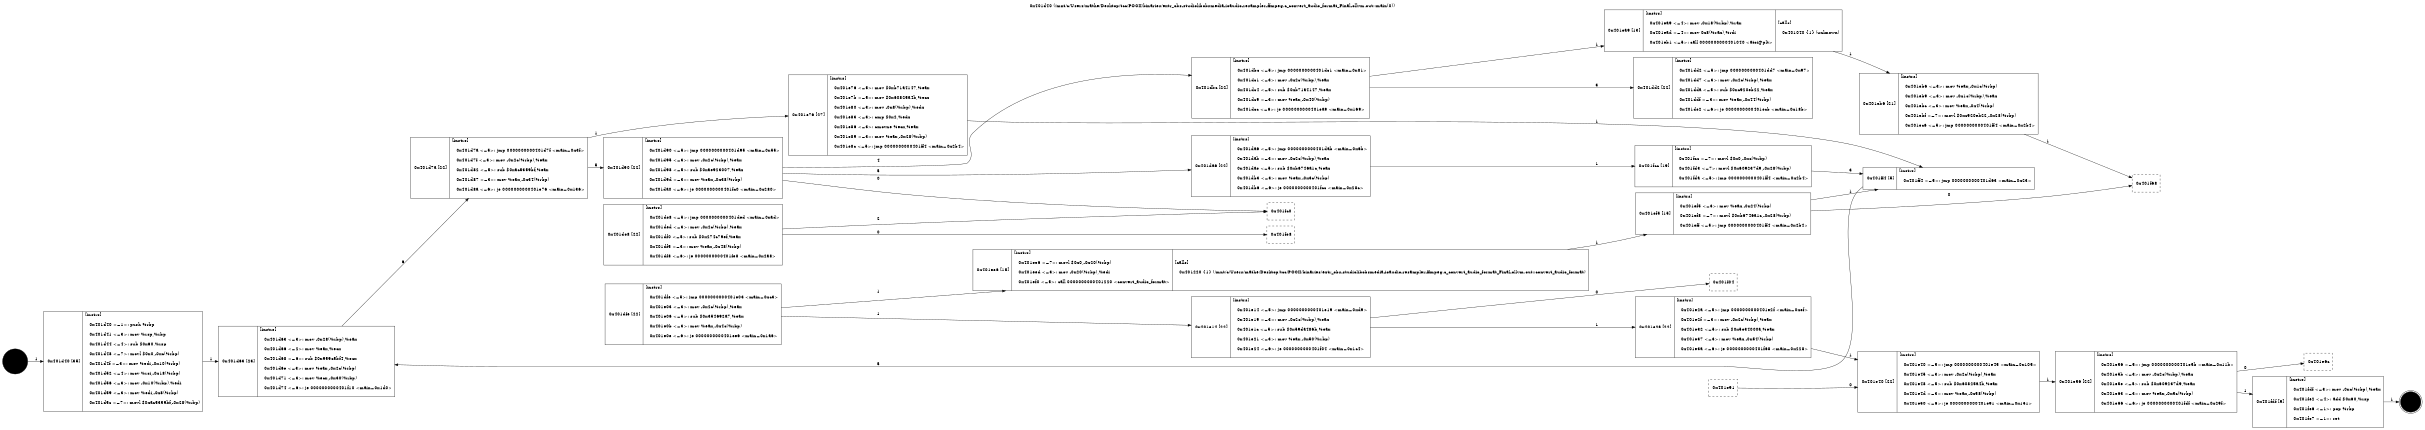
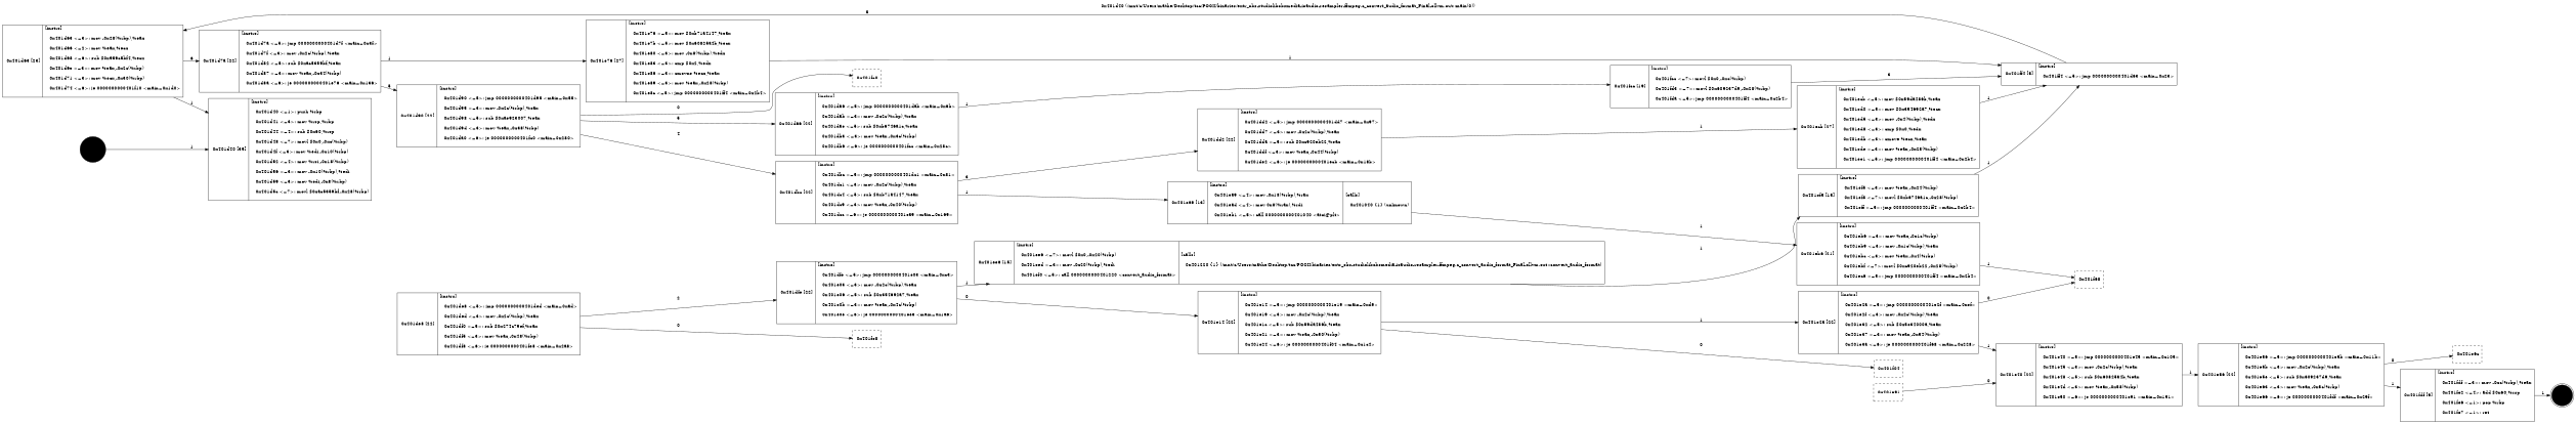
  digraph {
    label="0x401d40 (/mnt/c/Users/mathe/Desktop/tcc/POCII/binaries/extr_obs-studiolibobsmedia-ioaudio-resampler-ffmpeg.c_convert_audio_format_Final-ollvm.out::main(0))"
    labelloc=t
    rankdir=LR
    node [shape=record]
    Entry [fillcolor=black height=0.3 shape=circle style=filled width=0.3]
    n2 [label="{\n     0x401d40 [35]\l\n     | [instrs]\l\n     &nbsp;&nbsp;0x401d40 \<+1\>: push %rbp\l\n     &nbsp;&nbsp;0x401d41 \<+3\>: mov %rsp,%rbp\l\n     &nbsp;&nbsp;0x401d44 \<+4\>: sub $0x60,%rsp\l\n     &nbsp;&nbsp;0x401d48 \<+7\>: movl $0x0,-0xc(%rbp)\l\n     &nbsp;&nbsp;0x401d4f \<+3\>: mov %edi,-0x10(%rbp)\l\n     &nbsp;&nbsp;0x401d52 \<+4\>: mov %rsi,-0x18(%rbp)\l\n     &nbsp;&nbsp;0x401d56 \<+3\>: mov -0x10(%rbp),%edi\l\n     &nbsp;&nbsp;0x401d59 \<+3\>: mov %edi,-0x8(%rbp)\l\n     &nbsp;&nbsp;0x401d5c \<+7\>: movl $0xac5359bf,-0x28(%rbp)\l\n  }"]
    n3 [label="{\n     0x401d63 [23]\l\n     | [instrs]\l\n     &nbsp;&nbsp;0x401d63 \<+3\>: mov -0x28(%rbp),%eax\l\n     &nbsp;&nbsp;0x401d66 \<+2\>: mov %eax,%ecx\l\n     &nbsp;&nbsp;0x401d68 \<+6\>: sub $0x959c5bf4,%ecx\l\n     &nbsp;&nbsp;0x401d6e \<+3\>: mov %eax,-0x2c(%rbp)\l\n     &nbsp;&nbsp;0x401d71 \<+3\>: mov %ecx,-0x30(%rbp)\l\n     &nbsp;&nbsp;0x401d74 \<+6\>: je 0000000000401f10 \<main+0x1d0\>\l\n  }"]
    n4 [label="{\n     0x401d7a [22]\l\n     | [instrs]\l\n     &nbsp;&nbsp;0x401d7a \<+5\>: jmp 0000000000401d7f \<main+0x3f\>\l\n     &nbsp;&nbsp;0x401d7f \<+3\>: mov -0x2c(%rbp),%eax\l\n     &nbsp;&nbsp;0x401d82 \<+5\>: sub $0xac5359bf,%eax\l\n     &nbsp;&nbsp;0x401d87 \<+3\>: mov %eax,-0x34(%rbp)\l\n     &nbsp;&nbsp;0x401d8a \<+6\>: je 0000000000401e76 \<main+0x136\>\l\n  }"]
    n5 [label="{\n     0x401e76 [27]\l\n     | [instrs]\l\n     &nbsp;&nbsp;0x401e76 \<+5\>: mov $0xb71a4147,%eax\l\n     &nbsp;&nbsp;0x401e7b \<+5\>: mov $0x60825a4b,%ecx\l\n     &nbsp;&nbsp;0x401e80 \<+3\>: mov -0x8(%rbp),%edx\l\n     &nbsp;&nbsp;0x401e83 \<+3\>: cmp $0x2,%edx\l\n     &nbsp;&nbsp;0x401e86 \<+3\>: cmovne %ecx,%eax\l\n     &nbsp;&nbsp;0x401e89 \<+3\>: mov %eax,-0x28(%rbp)\l\n     &nbsp;&nbsp;0x401e8c \<+5\>: jmp 0000000000401ff4 \<main+0x2b4\>\l\n  }"]
    n6 [label="{\n     0x401d90 [22]\l\n     | [instrs]\l\n     &nbsp;&nbsp;0x401d90 \<+5\>: jmp 0000000000401d95 \<main+0x55\>\l\n     &nbsp;&nbsp;0x401d95 \<+3\>: mov -0x2c(%rbp),%eax\l\n     &nbsp;&nbsp;0x401d98 \<+5\>: sub $0xae923007,%eax\l\n     &nbsp;&nbsp;0x401d9d \<+3\>: mov %eax,-0x38(%rbp)\l\n     &nbsp;&nbsp;0x401da0 \<+6\>: je 0000000000401fc0 \<main+0x280\>\l\n  }"]
    n7 [label="{\n     0x401ff4 [5]\l\n     | [instrs]\l\n     &nbsp;&nbsp;0x401ff4 \<+5\>: jmp 0000000000401d63 \<main+0x23\>\l\n  }"]
    n8 [label="{\n     0x401fc0\l\n  }" style=dashed]
    n9 [label="{\n     0x401da6 [22]\l\n     | [instrs]\l\n     &nbsp;&nbsp;0x401da6 \<+5\>: jmp 0000000000401dab \<main+0x6b\>\l\n     &nbsp;&nbsp;0x401dab \<+3\>: mov -0x2c(%rbp),%eax\l\n     &nbsp;&nbsp;0x401dae \<+5\>: sub $0xb6746a1c,%eax\l\n     &nbsp;&nbsp;0x401db3 \<+3\>: mov %eax,-0x3c(%rbp)\l\n     &nbsp;&nbsp;0x401db6 \<+6\>: je 0000000000401fcc \<main+0x28c\>\l\n  }"]
    n10 [label="{\n     0x401dbc [22]\l\n     | [instrs]\l\n     &nbsp;&nbsp;0x401dbc \<+5\>: jmp 0000000000401dc1 \<main+0x81\>\l\n     &nbsp;&nbsp;0x401dc1 \<+3\>: mov -0x2c(%rbp),%eax\l\n     &nbsp;&nbsp;0x401dc4 \<+5\>: sub $0xb71a4147,%eax\l\n     &nbsp;&nbsp;0x401dc9 \<+3\>: mov %eax,-0x40(%rbp)\l\n     &nbsp;&nbsp;0x401dcc \<+6\>: je 0000000000401ea9 \<main+0x169\>\l\n  }"]
    Exit [fillcolor=black height=0.3 peripheries=2 shape=circle style=filled width=0.3]
    n12 [label="{\n     0x401fcc [19]\l\n     | [instrs]\l\n     &nbsp;&nbsp;0x401fcc \<+7\>: movl $0x0,-0xc(%rbp)\l\n     &nbsp;&nbsp;0x401fd3 \<+7\>: movl $0x609237d9,-0x28(%rbp)\l\n     &nbsp;&nbsp;0x401fda \<+5\>: jmp 0000000000401ff4 \<main+0x2b4\>\l\n  }"]
    n13 [label="{\n     0x401e6c\l\n  }" style=dashed]
    n14 [label="{\n     0x401ea9 [13]\l\n     | [instrs]\l\n     &nbsp;&nbsp;0x401ea9 \<+4\>: mov -0x18(%rbp),%rax\l\n     &nbsp;&nbsp;0x401ead \<+4\>: mov 0x8(%rax),%rdi\l\n     &nbsp;&nbsp;0x401eb1 \<+5\>: call 0000000000401040 \<atoi@plt\>\l\n     | [calls]\l\n     &nbsp;&nbsp;0x401040 \{1\} (unknown)\l\n  }"]
    n15 [label="{\n     0x401dd2 [22]\l\n     | [instrs]\l\n     &nbsp;&nbsp;0x401dd2 \<+5\>: jmp 0000000000401dd7 \<main+0x97\>\l\n     &nbsp;&nbsp;0x401dd7 \<+3\>: mov -0x2c(%rbp),%eax\l\n     &nbsp;&nbsp;0x401dda \<+5\>: sub $0xc920eb22,%eax\l\n     &nbsp;&nbsp;0x401ddf \<+3\>: mov %eax,-0x44(%rbp)\l\n     &nbsp;&nbsp;0x401de2 \<+6\>: je 0000000000401ecb \<main+0x18b\>\l\n  }"]
    n16 [label="{\n     0x401fdf [9]\l\n     | [instrs]\l\n     &nbsp;&nbsp;0x401fdf \<+3\>: mov -0xc(%rbp),%eax\l\n     &nbsp;&nbsp;0x401fe2 \<+4\>: add $0x60,%rsp\l\n     &nbsp;&nbsp;0x401fe6 \<+1\>: pop %rbp\l\n     &nbsp;&nbsp;0x401fe7 \<+1\>: ret\l\n  }"]
    n17 [label="{\n     0x401eb6 [21]\l\n     | [instrs]\l\n     &nbsp;&nbsp;0x401eb6 \<+3\>: mov %eax,-0x1c(%rbp)\l\n     &nbsp;&nbsp;0x401eb9 \<+3\>: mov -0x1c(%rbp),%eax\l\n     &nbsp;&nbsp;0x401ebc \<+3\>: mov %eax,-0x4(%rbp)\l\n     &nbsp;&nbsp;0x401ebf \<+7\>: movl $0xc920eb22,-0x28(%rbp)\l\n     &nbsp;&nbsp;0x401ec6 \<+5\>: jmp 0000000000401ff4 \<main+0x2b4\>\l\n  }"]
+   n18 [label="{\n     0x401ecb [27]\l\n     | [instrs]\l\n     &nbsp;&nbsp;0x401ecb \<+5\>: mov $0x59da486b,%eax\l\n     &nbsp;&nbsp;0x401ed0 \<+5\>: mov $0x354692a7,%ecx\l\n     &nbsp;&nbsp;0x401ed5 \<+3\>: mov -0x4(%rbp),%edx\l\n     &nbsp;&nbsp;0x401ed8 \<+3\>: cmp $0x0,%edx\l\n     &nbsp;&nbsp;0x401edb \<+3\>: cmove %ecx,%eax\l\n     &nbsp;&nbsp;0x401ede \<+3\>: mov %eax,-0x28(%rbp)\l\n     &nbsp;&nbsp;0x401ee1 \<+5\>: jmp 0000000000401ff4 \<main+0x2b4\>\l\n  }"]
    n19 [label="{\n     0x401e56 [22]\l\n     | [instrs]\l\n     &nbsp;&nbsp;0x401e56 \<+5\>: jmp 0000000000401e5b \<main+0x11b\>\l\n     &nbsp;&nbsp;0x401e5b \<+3\>: mov -0x2c(%rbp),%eax\l\n     &nbsp;&nbsp;0x401e5e \<+5\>: sub $0x609237d9,%eax\l\n     &nbsp;&nbsp;0x401e63 \<+3\>: mov %eax,-0x5c(%rbp)\l\n     &nbsp;&nbsp;0x401e66 \<+6\>: je 0000000000401fdf \<main+0x29f\>\l\n  }"]
    n20 [label="{\n     0x401f68\l\n  }" style=dashed]
    n21 [label="{\n     0x401de8 [22]\l\n     | [instrs]\l\n     &nbsp;&nbsp;0x401de8 \<+5\>: jmp 0000000000401ded \<main+0xad\>\l\n     &nbsp;&nbsp;0x401ded \<+3\>: mov -0x2c(%rbp),%eax\l\n     &nbsp;&nbsp;0x401df0 \<+5\>: sub $0x274c79ef,%eax\l\n     &nbsp;&nbsp;0x401df5 \<+3\>: mov %eax,-0x48(%rbp)\l\n     &nbsp;&nbsp;0x401df8 \<+6\>: je 0000000000401fe8 \<main+0x2a8\>\l\n  }"]
    n22 [label="{\n     0x401fe8\l\n  }" style=dashed]
    n23 [label="{\n     0x401dfe [22]\l\n     | [instrs]\l\n     &nbsp;&nbsp;0x401dfe \<+5\>: jmp 0000000000401e03 \<main+0xc3\>\l\n     &nbsp;&nbsp;0x401e03 \<+3\>: mov -0x2c(%rbp),%eax\l\n     &nbsp;&nbsp;0x401e06 \<+5\>: sub $0x354692a7,%eax\l\n     &nbsp;&nbsp;0x401e0b \<+3\>: mov %eax,-0x4c(%rbp)\l\n     &nbsp;&nbsp;0x401e0e \<+6\>: je 0000000000401ee6 \<main+0x1a6\>\l\n  }"]
    n24 [label="{\n     0x401e91\l\n  }" style=dashed]
    n25 [label="{\n     0x401e40 [22]\l\n     | [instrs]\l\n     &nbsp;&nbsp;0x401e40 \<+5\>: jmp 0000000000401e45 \<main+0x105\>\l\n     &nbsp;&nbsp;0x401e45 \<+3\>: mov -0x2c(%rbp),%eax\l\n     &nbsp;&nbsp;0x401e48 \<+5\>: sub $0x60825a4b,%eax\l\n     &nbsp;&nbsp;0x401e4d \<+3\>: mov %eax,-0x58(%rbp)\l\n     &nbsp;&nbsp;0x401e50 \<+6\>: je 0000000000401e91 \<main+0x151\>\l\n  }"]
    n26 [label="{\n     0x401ee6 [15]\l\n     | [instrs]\l\n     &nbsp;&nbsp;0x401ee6 \<+7\>: movl $0x0,-0x20(%rbp)\l\n     &nbsp;&nbsp;0x401eed \<+3\>: mov -0x20(%rbp),%edi\l\n     &nbsp;&nbsp;0x401ef0 \<+5\>: call 0000000000401220 \<convert_audio_format\>\l\n     | [calls]\l\n     &nbsp;&nbsp;0x401220 \{1\} (/mnt/c/Users/mathe/Desktop/tcc/POCII/binaries/extr_obs-studiolibobsmedia-ioaudio-resampler-ffmpeg.c_convert_audio_format_Final-ollvm.out::convert_audio_format)\l\n  }"]
    n27 [label="{\n     0x401e14 [22]\l\n     | [instrs]\l\n     &nbsp;&nbsp;0x401e14 \<+5\>: jmp 0000000000401e19 \<main+0xd9\>\l\n     &nbsp;&nbsp;0x401e19 \<+3\>: mov -0x2c(%rbp),%eax\l\n     &nbsp;&nbsp;0x401e1c \<+5\>: sub $0x59da486b,%eax\l\n     &nbsp;&nbsp;0x401e21 \<+3\>: mov %eax,-0x50(%rbp)\l\n     &nbsp;&nbsp;0x401e24 \<+6\>: je 0000000000401f04 \<main+0x1c4\>\l\n  }"]
    n28 [label="{\n     0x401ef5 [15]\l\n     | [instrs]\l\n     &nbsp;&nbsp;0x401ef5 \<+3\>: mov %eax,-0x24(%rbp)\l\n     &nbsp;&nbsp;0x401ef8 \<+7\>: movl $0xb6746a1c,-0x28(%rbp)\l\n     &nbsp;&nbsp;0x401eff \<+5\>: jmp 0000000000401ff4 \<main+0x2b4\>\l\n  }"]
    n29 [label="{\n     0x401e2a [22]\l\n     | [instrs]\l\n     &nbsp;&nbsp;0x401e2a \<+5\>: jmp 0000000000401e2f \<main+0xef\>\l\n     &nbsp;&nbsp;0x401e2f \<+3\>: mov -0x2c(%rbp),%eax\l\n     &nbsp;&nbsp;0x401e32 \<+5\>: sub $0x5e34000a,%eax\l\n     &nbsp;&nbsp;0x401e37 \<+3\>: mov %eax,-0x54(%rbp)\l\n     &nbsp;&nbsp;0x401e3a \<+6\>: je 0000000000401f68 \<main+0x228\>\l\n  }"]
    n30 [label="{\n     0x401f04\l\n  }" style=dashed]
    Entry -> n2 [label=" 1"]
-   n2 -> n3 [label=" 1"]
+   n3 -> n2 [label=" 1"]
    n3 -> n4 [label=" 6"]
    n4 -> n5 [label=" 1"]
    n4 -> n6 [label=" 5"]
    n5 -> n7 [label=" 1"]
    n6 -> n8 [label=" 0"]
    n6 -> n9 [label=" 5"]
    n6 -> n10 [label=" 4"]
    n7 -> n3 [label=" 5"]
    n9 -> n12 [label=" 1"]
    n10 -> n14 [label=" 1"]
    n10 -> n15 [label=" 3"]
    n12 -> n7 [label=" 3"]
    n14 -> n17 [label=" 1"]
+   n15 -> n18 [label=" 1"]
    n16 -> Exit [label=" 1"]
    n17 -> n20 [label=" 1"]
+   n18 -> n7 [label=" 1"]
    n19 -> n13 [label=" 0"]
    n19 -> n16 [label=" 1"]
    n21 -> n22 [label=" 0"]
-   n21 -> n8 [label=" 2"]
+   n21 -> n23 [label=" 2"]
    n23 -> n26 [label=" 1"]
-   n23 -> n27 [label=" 1"]
+   n23 -> n27 [label=" 0"]
    n24 -> n25 [label=" 0"]
    n25 -> n19 [label=" 1"]
    n26 -> n28 [label=" 1"]
    n27 -> n29 [label=" 1"]
    n27 -> n30 [label=" 0"]
    n28 -> n7 [label=" 1"]
-   n28 -> n20 [label=" 0"]
+   n29 -> n20 [label=" 0"]
    n29 -> n25 [label=" 1"]
  }
